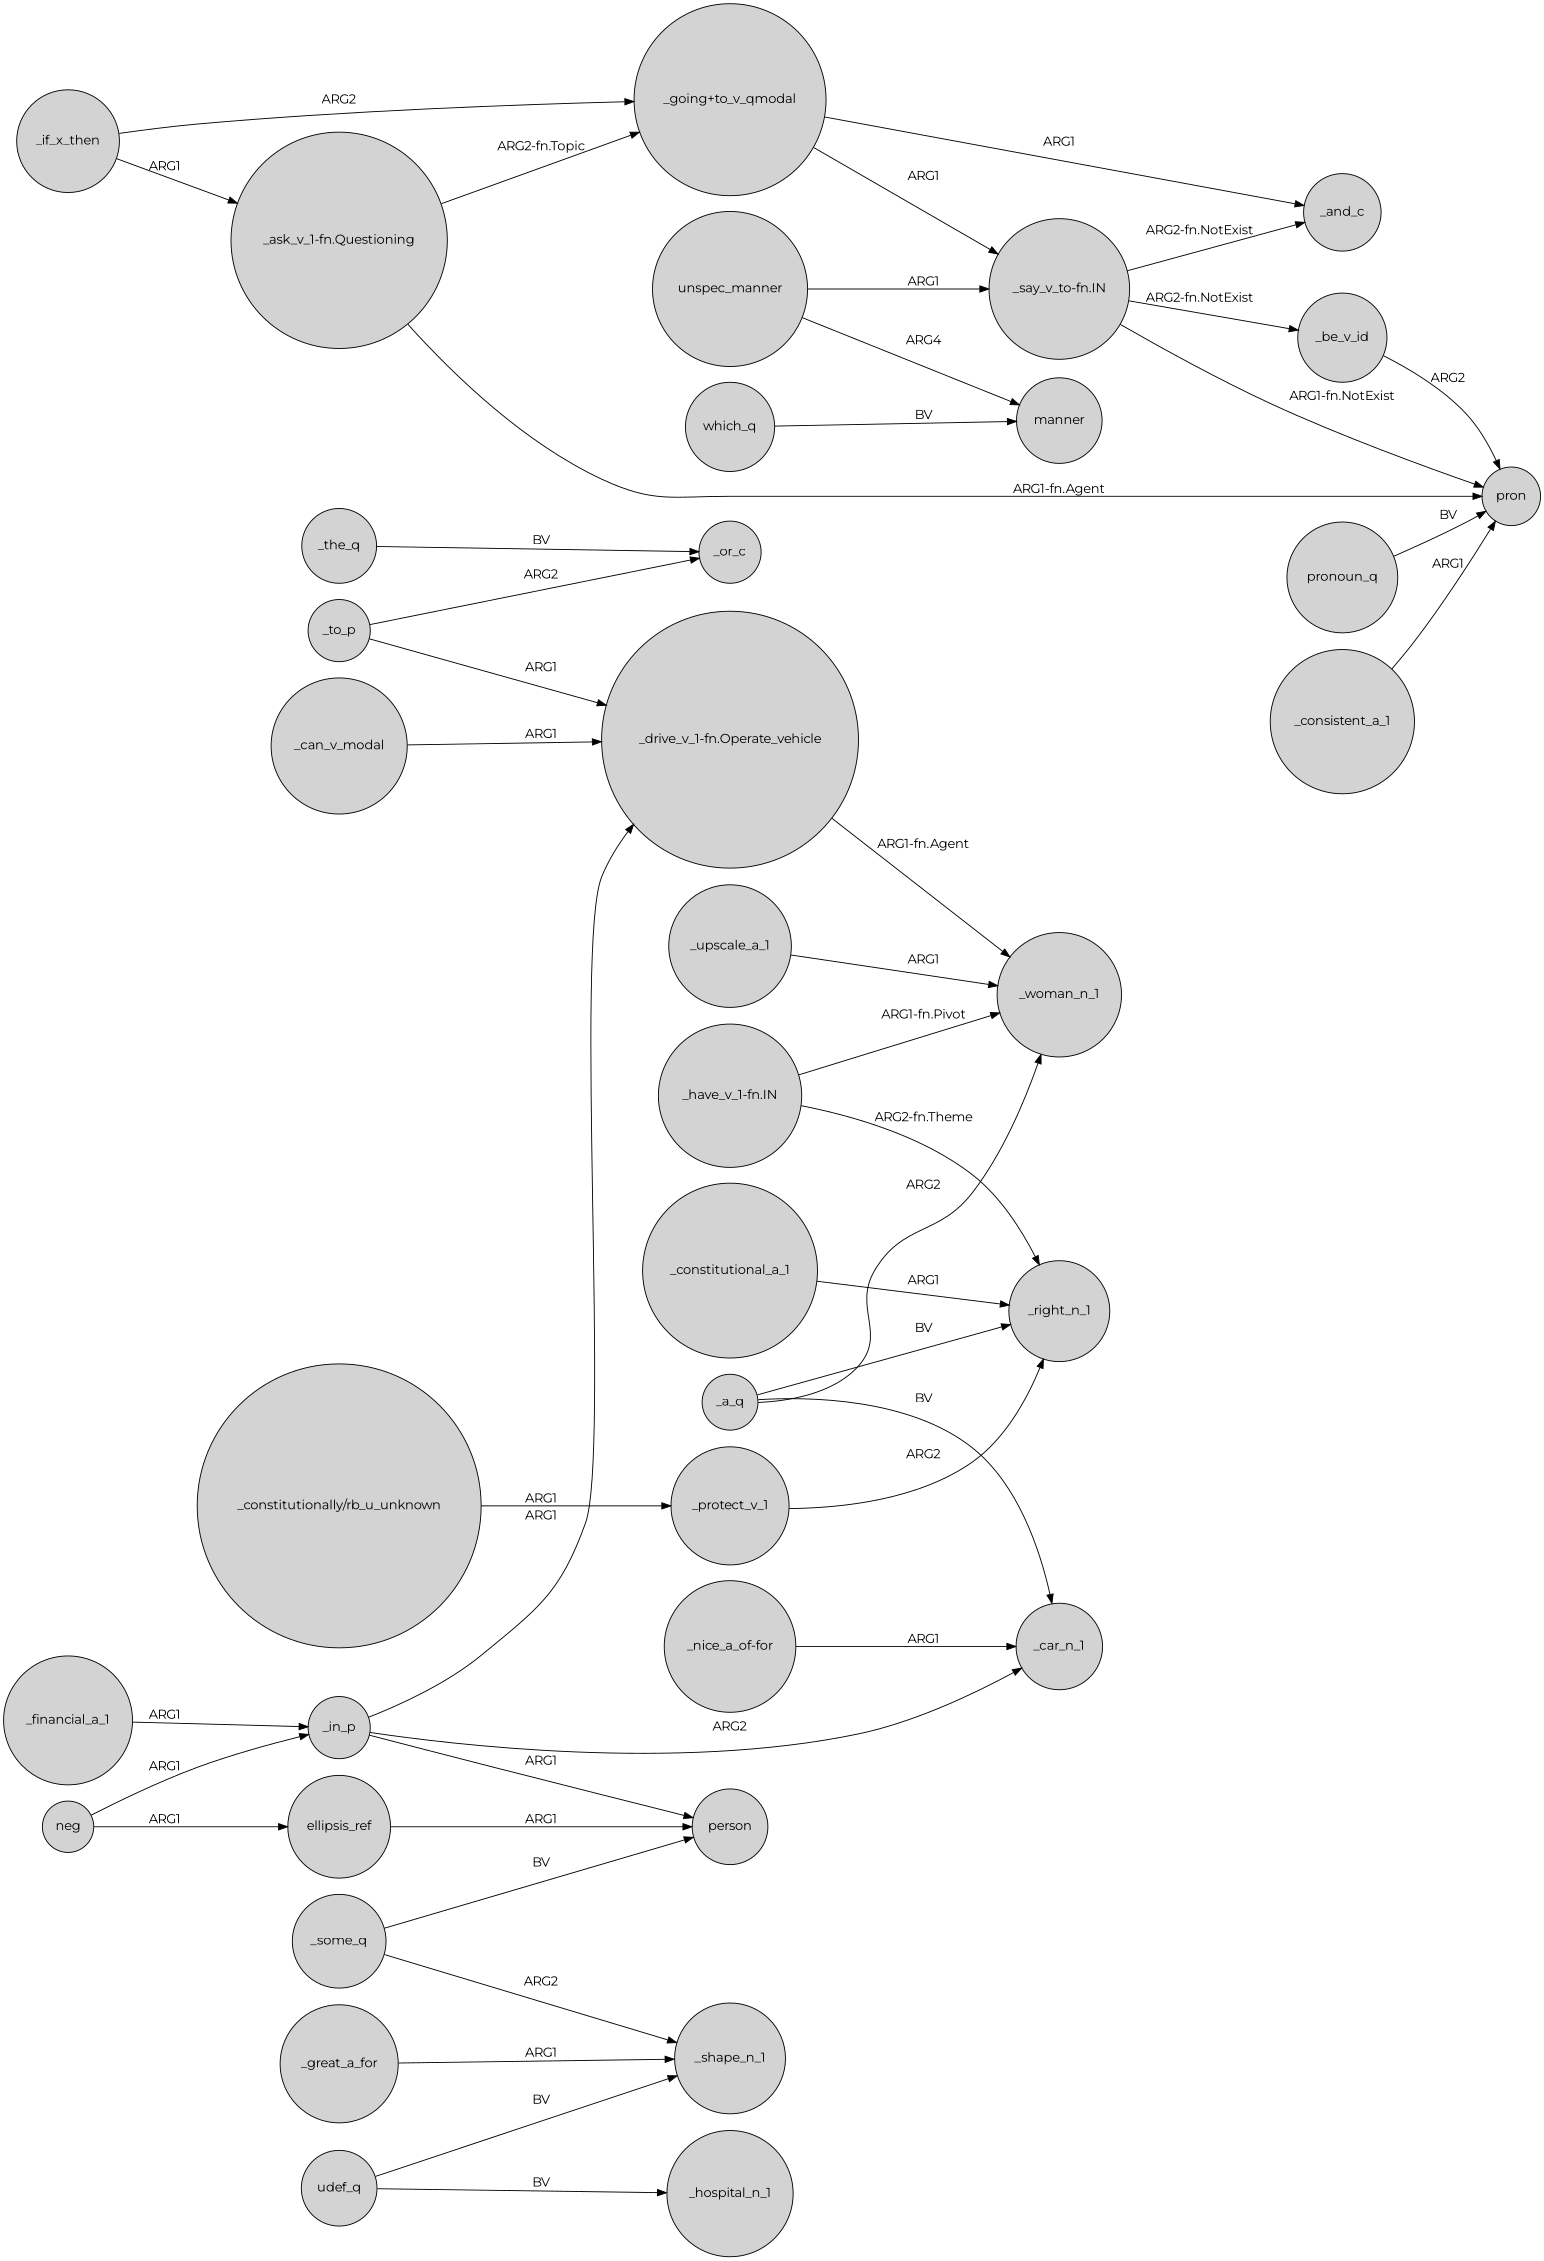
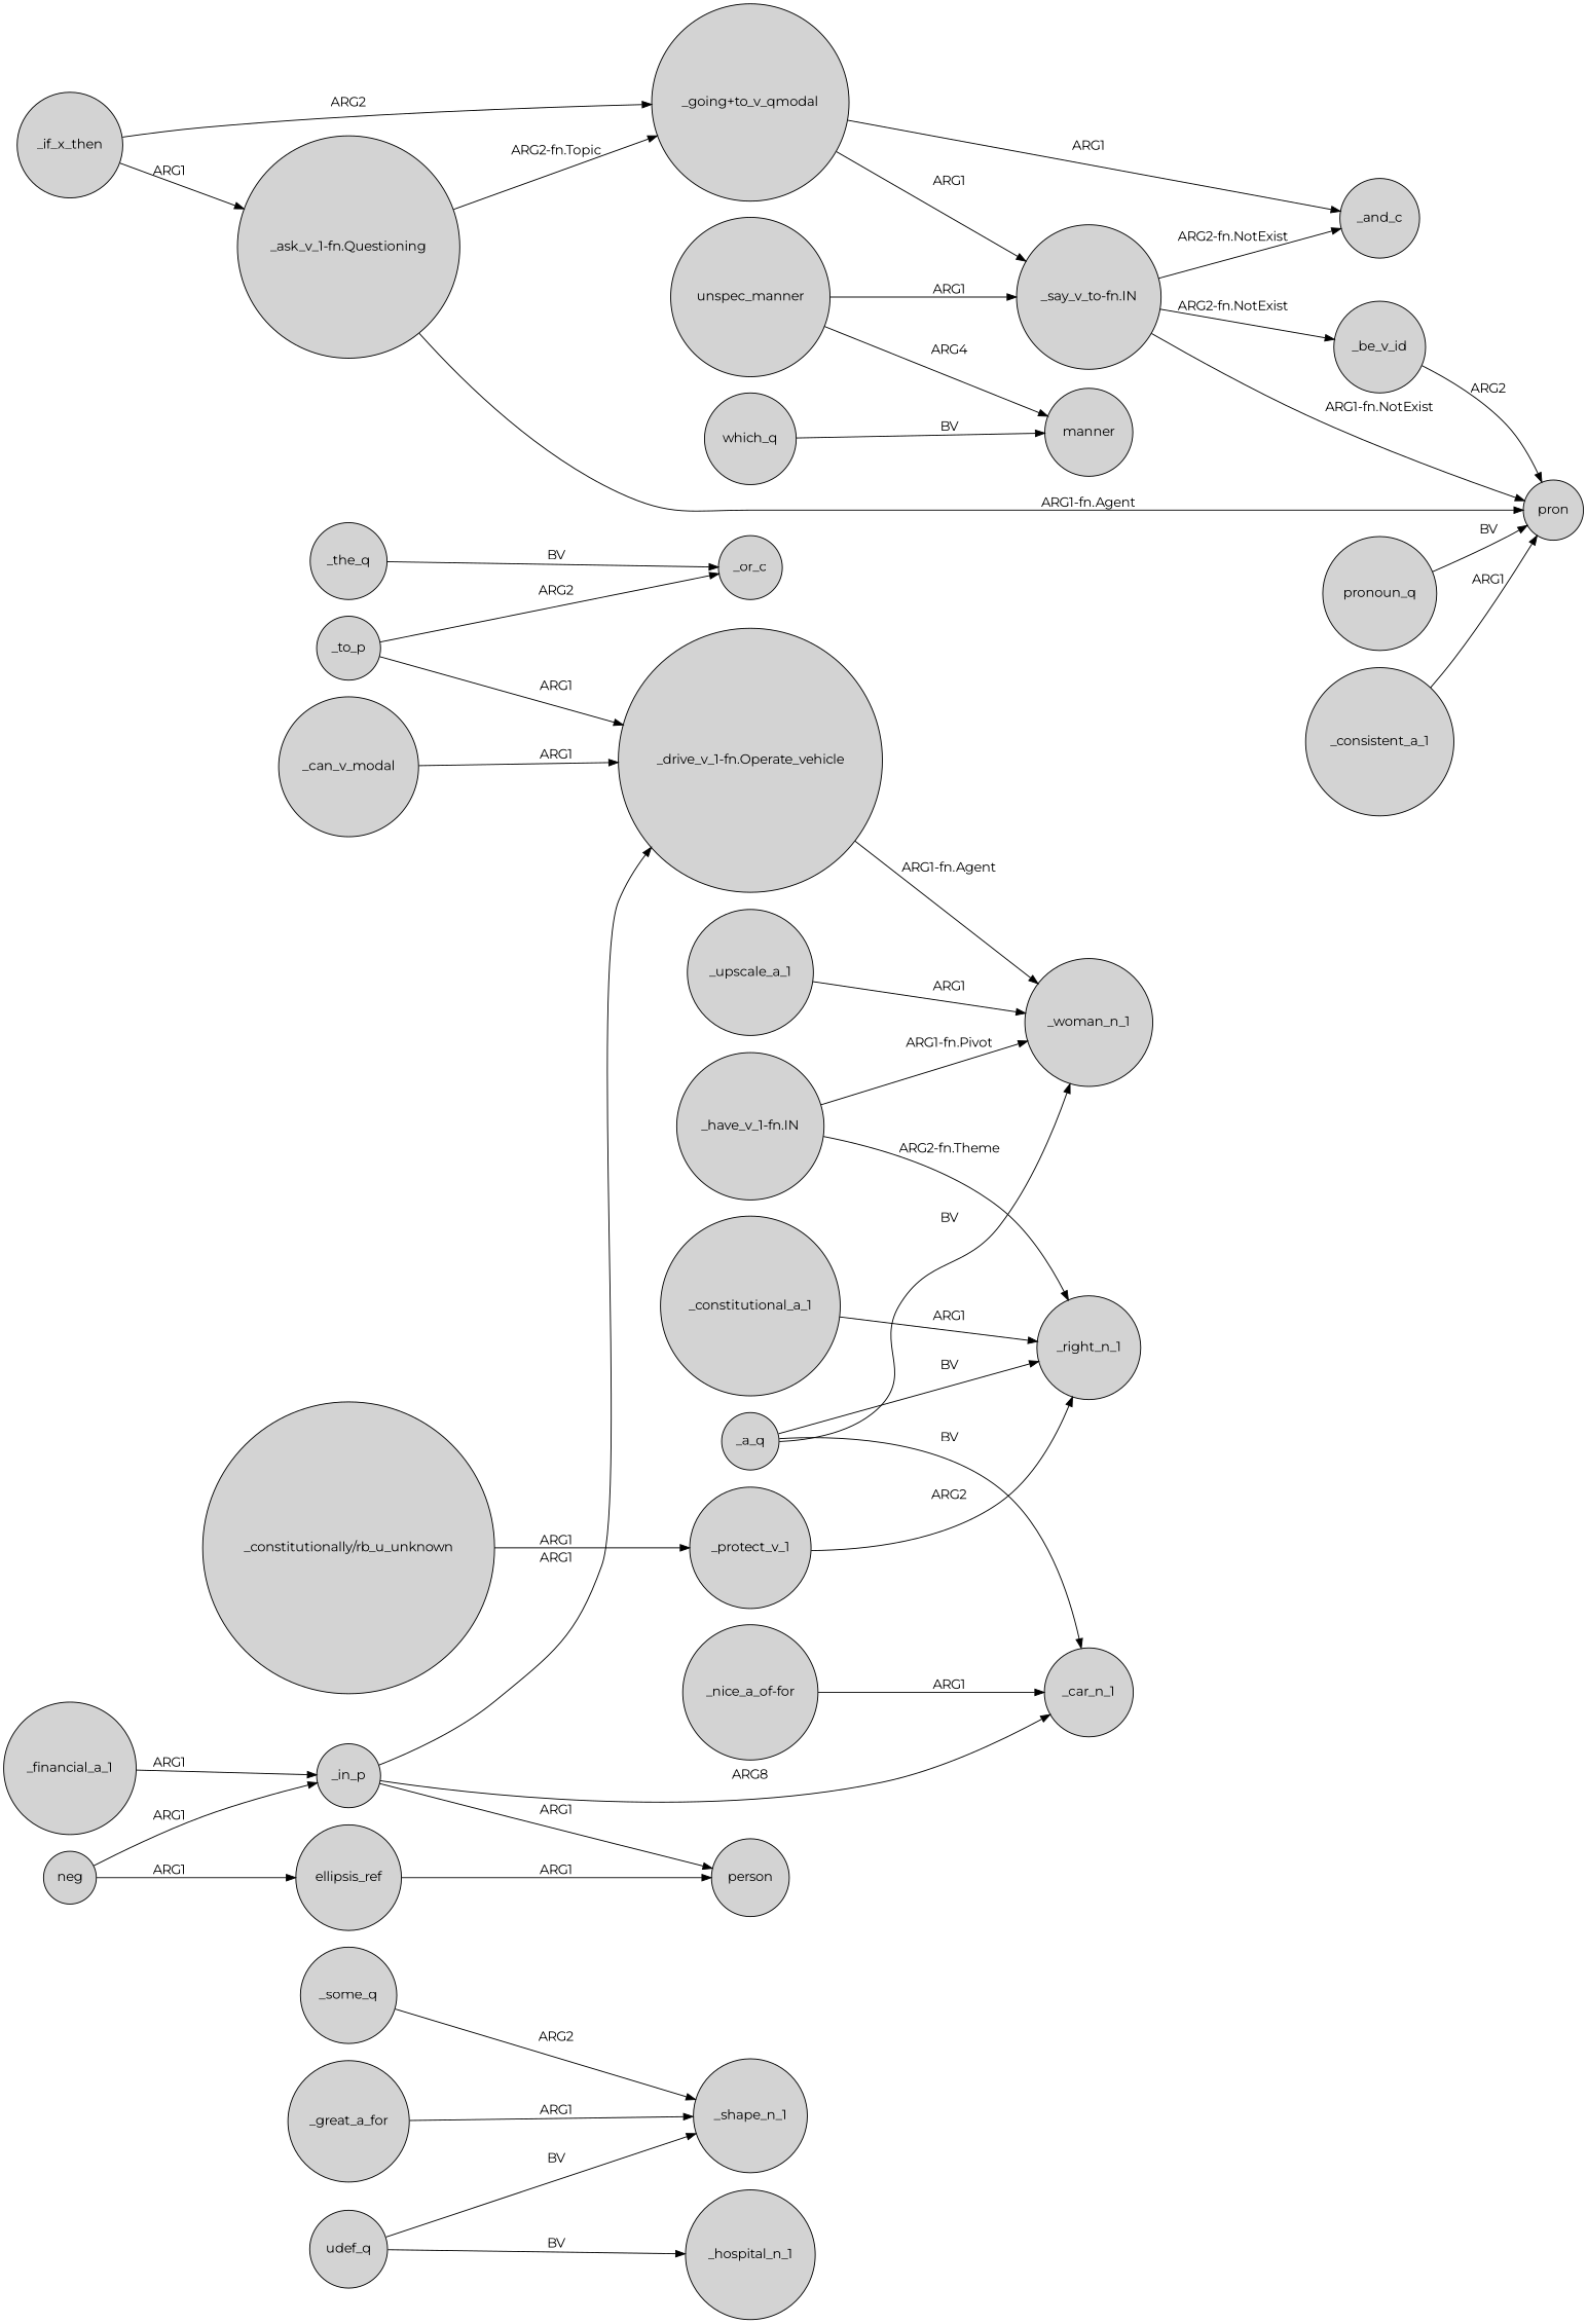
  digraph {
    fontname=Montserrat
    rankdir=LR
    node [fontname=Montserrat shape=circle style=filled]
    edge [fontname=Montserrat]
    _the_q
    _or_c
    "_going+to_v_qmodal"
    _and_c
    "_say_v_to-fn.IN"
    pron
    _be_v_id
    _protect_v_1
    _right_n_1
    "_have_v_1-fn.IN"
    _woman_n_1
    "_ask_v_1-fn.Questioning"
    unspec_manner
    manner
    _if_x_then
    "_nice_a_of-for"
    _car_n_1
    _in_p
    person
    "_drive_v_1-fn.Operate_vehicle"
    "_constitutionally/rb_u_unknown"
    which_q
    _to_p
    neg
    ellipsis_ref
    pronoun_q
    _a_q
    _some_q
    _shape_n_1
    _can_v_modal
    _upscale_a_1
    _great_a_for
    udef_q
    _hospital_n_1
    _financial_a_1
    _consistent_a_1
    _constitutional_a_1
    _the_q -> _or_c [label=BV]
    "_going+to_v_qmodal" -> _and_c [label=ARG1]
    "_going+to_v_qmodal" -> "_say_v_to-fn.IN" [label=ARG1]
    "_say_v_to-fn.IN" -> _and_c [label="ARG2-fn.NotExist"]
    "_say_v_to-fn.IN" -> pron [label="ARG1-fn.NotExist"]
    "_say_v_to-fn.IN" -> _be_v_id [label="ARG2-fn.NotExist"]
    _be_v_id -> pron [label=ARG2]
    _protect_v_1 -> _right_n_1 [label=ARG2]
    "_have_v_1-fn.IN" -> _right_n_1 [label="ARG2-fn.Theme"]
    "_have_v_1-fn.IN" -> _woman_n_1 [label="ARG1-fn.Pivot"]
    "_ask_v_1-fn.Questioning" -> "_going+to_v_qmodal" [label="ARG2-fn.Topic"]
    "_ask_v_1-fn.Questioning" -> pron [label="ARG1-fn.Agent"]
    unspec_manner -> "_say_v_to-fn.IN" [label=ARG1]
    unspec_manner -> manner [label=ARG4]
    _if_x_then -> "_going+to_v_qmodal" [label=ARG2]
    _if_x_then -> "_ask_v_1-fn.Questioning" [label=ARG1]
    "_nice_a_of-for" -> _car_n_1 [label=ARG1]
-   _in_p -> _car_n_1 [label=ARG2]
+   _in_p -> _car_n_1 [label=ARG8]
    _in_p -> person [label=ARG1]
    _in_p -> "_drive_v_1-fn.Operate_vehicle" [label=ARG1]
    "_drive_v_1-fn.Operate_vehicle" -> _woman_n_1 [label="ARG1-fn.Agent"]
    "_constitutionally/rb_u_unknown" -> _protect_v_1 [label=ARG1]
    which_q -> manner [label=BV]
    _to_p -> _or_c [label=ARG2]
    _to_p -> "_drive_v_1-fn.Operate_vehicle" [label=ARG1]
    neg -> _in_p [label=ARG1]
    neg -> ellipsis_ref [label=ARG1]
    ellipsis_ref -> person [label=ARG1]
    pronoun_q -> pron [label=BV]
    _a_q -> _right_n_1 [label=BV]
-   _a_q -> _woman_n_1 [label=ARG2]
+   _a_q -> _woman_n_1 [label=BV]
    _a_q -> _car_n_1 [label=BV]
-   _some_q -> person [label=BV]
    _some_q -> _shape_n_1 [label=ARG2]
    _can_v_modal -> "_drive_v_1-fn.Operate_vehicle" [label=ARG1]
    _upscale_a_1 -> _woman_n_1 [label=ARG1]
    _great_a_for -> _shape_n_1 [label=ARG1]
    udef_q -> _shape_n_1 [label=BV]
    udef_q -> _hospital_n_1 [label=BV]
    _financial_a_1 -> _in_p [label=ARG1]
    _consistent_a_1 -> pron [label=ARG1]
    _constitutional_a_1 -> _right_n_1 [label=ARG1]
  }
